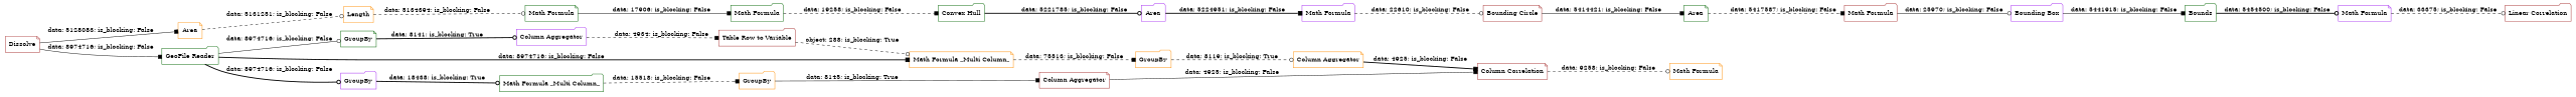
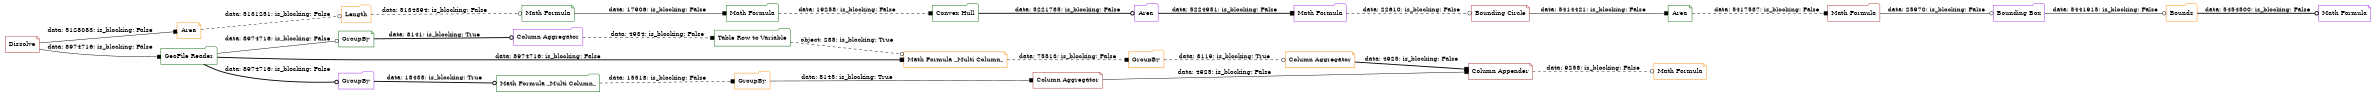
  digraph {
    rankdir=LR
    node [color=darkorange shape=folder]
    edge [arrowhead=odot style=dashed]
    n1 [color=brown label=Dissolve shape=note]
    n2 [label=Area shape=note]
    n3 [color=darkgreen label="GeoFile Reader"]
-   n4 [label=Length shape=note]
+   n4 [label=Length]
    n5 [color=darkgreen label=GroupBy shape=note]
    n6 [color=purple label="Column Aggregator"]
-   n7 [color=brown label="Table Row to Variable"]
-   n8 [color=brown label="Linear Correlation"]
-   n9 [color=brown label="Column Correlation" shape=note]
+   n7 [color=darkgreen label="Table Row to Variable"]
+   n9 [color=brown label="Column Appender" shape=note]
    n10 [label="Math Formula" shape=note]
    n11 [color=darkgreen label="Math Formula" shape=note]
    n12 [label="Math Formula _Multi Column_" shape=note]
    n13 [label=GroupBy]
    n14 [color=purple label=GroupBy]
    n15 [color=darkgreen label="Math Formula _Multi Column_"]
    n16 [label=GroupBy]
    n17 [color=purple label="Bounding Box"]
-   n18 [color=darkgreen label=Bounds]
+   n18 [label=Bounds]
    n19 [color=purple label="Math Formula" shape=note]
    n20 [color=darkgreen label="Convex Hull"]
    n21 [color=purple label=Area]
    n22 [color=purple label="Math Formula"]
    n23 [color=brown label="Column Aggregator" shape=note]
    n24 [color=brown label="Bounding Circle" shape=note]
    n25 [color=darkgreen label=Area shape=note]
    n26 [color=brown label="Math Formula"]
    n27 [label="Column Aggregator" shape=note]
    n28 [color=darkgreen label="Math Formula"]
    n1 -> n2 [arrowhead=box label="data: 5128083; is_blocking: False" style=solid]
    n1 -> n3 [arrowhead=box label="data: 8974716; is_blocking: False" style=solid]
    n2 -> n4 [label="data: 5131251; is_blocking: False"]
    n3 -> n5 [label="data: 8974716; is_blocking: False" style=solid]
    n3 -> n12 [arrowhead=box label="data: 8974716; is_blocking: False" style=bold]
    n3 -> n14 [label="data: 8974716; is_blocking: False" style=bold]
    n4 -> n11 [label="data: 5134394; is_blocking: False"]
    n5 -> n6 [label="data: 8141; is_blocking: True" style=bold]
    n6 -> n7 [arrowhead=box label="data: 4934; is_blocking: False"]
    n7 -> n12 [label="object: 288; is_blocking: True"]
    n9 -> n10 [label="data: 9258; is_blocking: False"]
    n11 -> n28 [arrowhead=box label="data: 17906; is_blocking: False" style=solid]
    n12 -> n13 [arrowhead=box label="data: 75513; is_blocking: False"]
    n13 -> n27 [label="data: 8119; is_blocking: True"]
    n14 -> n15 [label="data: 18438; is_blocking: True" style=bold]
    n15 -> n16 [arrowhead=box label="data: 15518; is_blocking: False"]
    n16 -> n23 [arrowhead=box label="data: 8145; is_blocking: True" style=solid]
-   n17 -> n18 [arrowhead=box label="data: 5441915; is_blocking: False" style=solid]
+   n17 -> n18 [label="data: 5441915; is_blocking: False" style=solid]
    n18 -> n19 [label="data: 5454500; is_blocking: False" style=bold]
-   n19 -> n8 [label="data: 33375; is_blocking: False"]
    n20 -> n21 [label="data: 5221785; is_blocking: False" style=bold]
    n21 -> n22 [arrowhead=box label="data: 5224951; is_blocking: False" style=bold]
    n22 -> n24 [label="data: 22610; is_blocking: False"]
    n23 -> n9 [arrowhead=box label="data: 4925; is_blocking: False" style=solid]
    n24 -> n25 [arrowhead=box label="data: 5414421; is_blocking: False" style=solid]
    n25 -> n26 [arrowhead=box label="data: 5417587; is_blocking: False"]
    n26 -> n17 [label="data: 25970; is_blocking: False" style=solid]
    n27 -> n9 [arrowhead=box label="data: 4925; is_blocking: False" style=bold]
    n28 -> n20 [arrowhead=box label="data: 19258; is_blocking: False"]
  }
